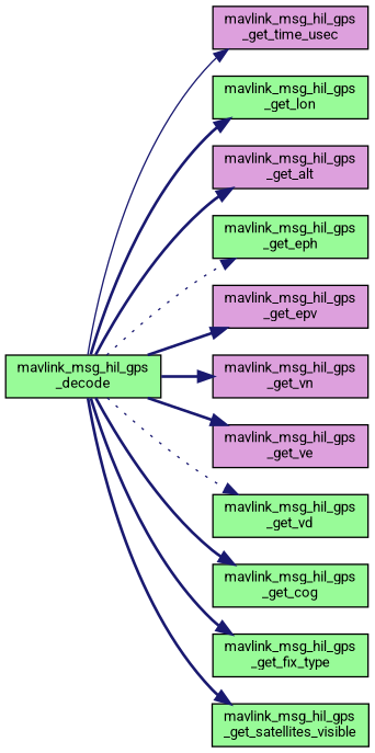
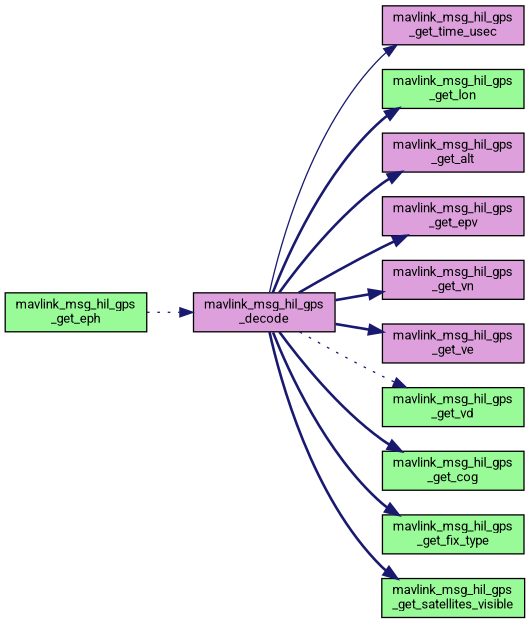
  digraph {
    fontname=Roboto
    rankdir=LR
    node [color=black fillcolor=palegreen fontname=Roboto fontsize=10 shape=record style=filled]
    edge [color=midnightblue fontname=Roboto fontsize=10 labelfontname=Helvetica labelfontsize=10 style=bold]
-   n1 [fontcolor=black height=0.2 label="mavlink_msg_hil_gps\l_decode" width=0.4]
+   n1 [fillcolor=plum fontcolor=black height=0.2 label="mavlink_msg_hil_gps\l_decode" width=0.4]
    n2 [fillcolor=plum height=0.2 label="mavlink_msg_hil_gps\l_get_time_usec" width=0.4]
    n3 [height=0.2 label="mavlink_msg_hil_gps\l_get_lon" width=0.4]
    n4 [fillcolor=plum height=0.2 label="mavlink_msg_hil_gps\l_get_alt" width=0.4]
    n5 [height=0.2 label="mavlink_msg_hil_gps\l_get_eph" width=0.4]
    n6 [fillcolor=plum height=0.2 label="mavlink_msg_hil_gps\l_get_epv" width=0.4]
    n7 [fillcolor=plum height=0.2 label="mavlink_msg_hil_gps\l_get_vn" width=0.4]
    n8 [fillcolor=plum height=0.2 label="mavlink_msg_hil_gps\l_get_ve" width=0.4]
    n9 [height=0.2 label="mavlink_msg_hil_gps\l_get_vd" width=0.4]
    n10 [height=0.2 label="mavlink_msg_hil_gps\l_get_cog" width=0.4]
    n11 [height=0.2 label="mavlink_msg_hil_gps\l_get_fix_type" width=0.4]
    n12 [height=0.2 label="mavlink_msg_hil_gps\l_get_satellites_visible" width=0.4]
    n1 -> n2 [style=solid]
    n1 -> n3
    n1 -> n4
-   n1 -> n5 [style=dotted]
+   n5 -> n1 [style=dotted]
    n1 -> n6
    n1 -> n7
    n1 -> n8
    n1 -> n9 [style=dotted]
    n1 -> n10
    n1 -> n11
    n1 -> n12
  }
